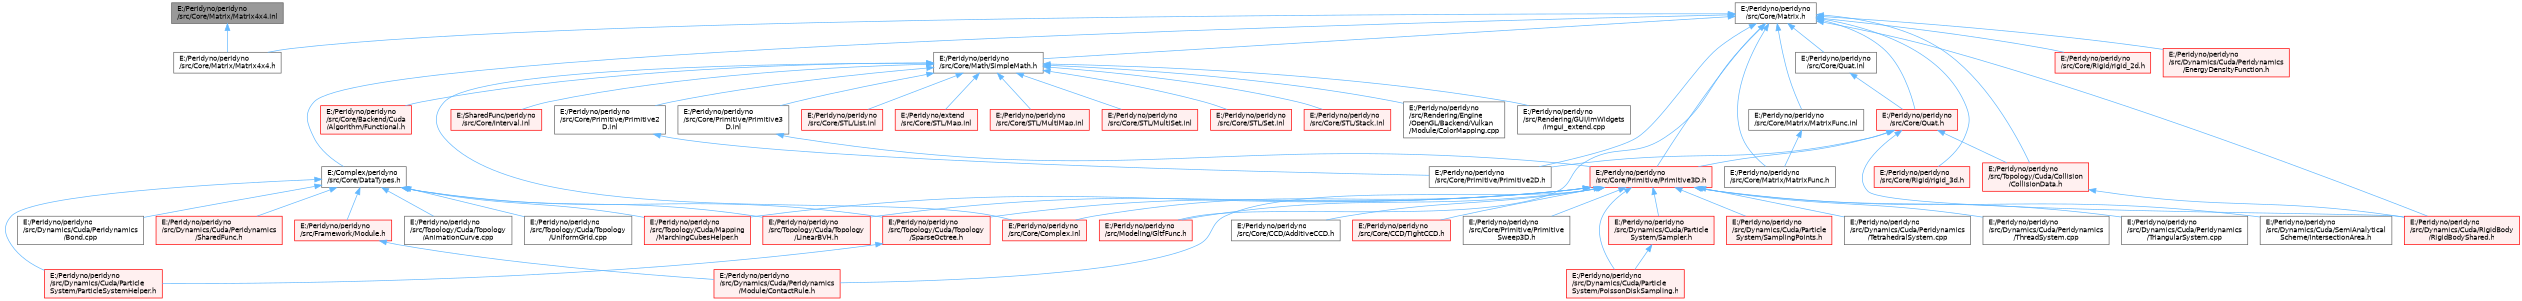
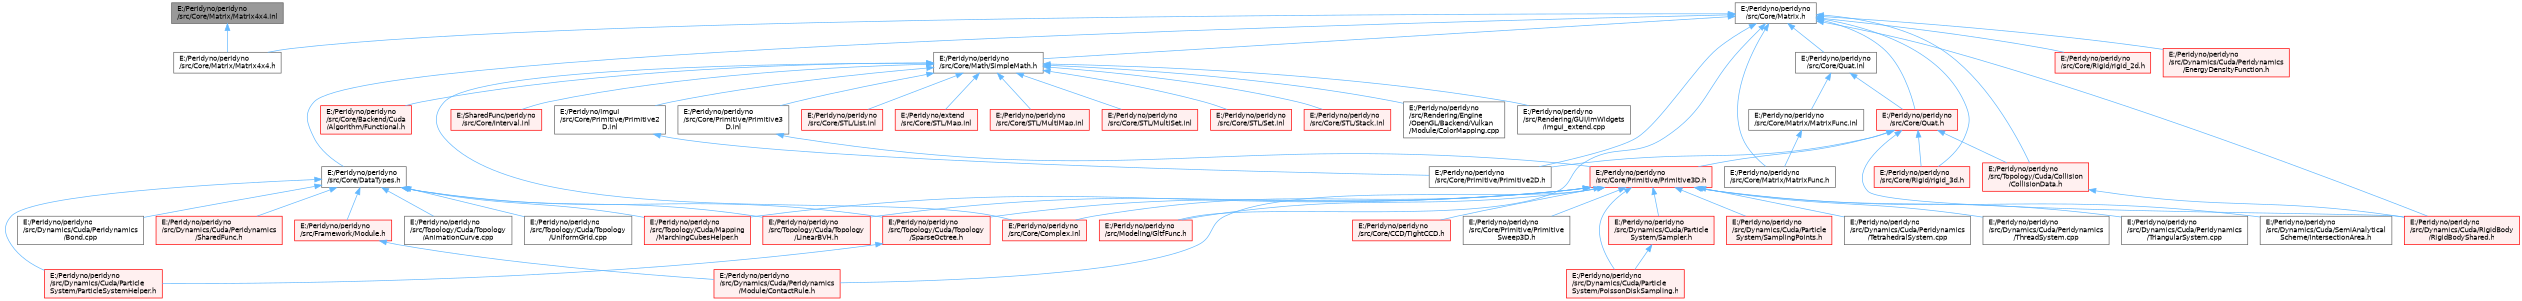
  digraph {
    node [color=red fillcolor="#FFF0F0" fontname=Helvetica fontsize=10 shape=box style=filled]
    edge [color=steelblue1 dir=back fontname=Helvetica fontsize=10 labelfontname=Helvetica labelfontsize=10 style=solid]
    n1 [color=gray40 fillcolor=grey60 fontcolor=black height=0.2 label="E:/Peridyno/peridyno\l/src/Core/Matrix/Matrix4x4.inl" width=0.4]
    n2 [color=grey40 fillcolor=white height=0.2 label="E:/Peridyno/peridyno\l/src/Core/Matrix/Matrix4x4.h" width=0.4]
    n3 [color=grey40 fillcolor=white height=0.2 label="E:/Peridyno/peridyno\l/src/Core/Matrix.h" width=0.4]
-   n4 [color=grey40 fillcolor=white height=0.2 label="E:/Complex/peridyno\l/src/Core/DataTypes.h" width=0.4]
+   n4 [color=grey40 fillcolor=white height=0.2 label="E:/Peridyno/peridyno\l/src/Core/DataTypes.h" width=0.4]
    n5 [color=grey40 fillcolor=white height=0.2 label="E:/Peridyno/peridyno\l/src/Core/Math/SimpleMath.h" width=0.4]
    n6 [color=grey40 fillcolor=white height=0.2 label="E:/Peridyno/peridyno\l/src/Core/Primitive/Primitive2D.h" width=0.4]
    n7 [height=0.2 label="E:/Peridyno/peridyno\l/src/Core/Primitive/Primitive3D.h" width=0.4]
    n8 [height=0.2 label="E:/Peridyno/peridyno\l/src/Modeling/GltfFunc.h" width=0.4]
    n9 [color=grey40 fillcolor=white height=0.2 label="E:/Peridyno/peridyno\l/src/Core/Matrix/MatrixFunc.h" width=0.4]
    n10 [color=grey40 fillcolor=white height=0.2 label="E:/Peridyno/peridyno\l/src/Core/Matrix/MatrixFunc.inl" width=0.4]
    n11 [height=0.2 label="E:/Peridyno/peridyno\l/src/Core/Quat.h" width=0.4]
    n12 [height=0.2 label="E:/Peridyno/peridyno\l/src/Core/Rigid/rigid_3d.h" width=0.4]
    n13 [height=0.2 label="E:/Peridyno/peridyno\l/src/Dynamics/Cuda/RigidBody\l/RigidBodyShared.h" width=0.4]
    n14 [height=0.2 label="E:/Peridyno/peridyno\l/src/Topology/Cuda/Collision\l/CollisionData.h" width=0.4]
    n15 [color=grey40 fillcolor=white height=0.2 label="E:/Peridyno/peridyno\l/src/Core/Quat.inl" width=0.4]
    n16 [height=0.2 label="E:/Peridyno/peridyno\l/src/Core/Rigid/rigid_2d.h" width=0.4]
    n17 [height=0.2 label="E:/Peridyno/peridyno\l/src/Dynamics/Cuda/Peridynamics\l/EnergyDensityFunction.h" width=0.4]
    n18 [height=0.2 label="E:/Peridyno/peridyno\l/src/Dynamics/Cuda/Particle\lSystem/ParticleSystemHelper.h" width=0.4]
    n19 [color=grey40 fillcolor=white height=0.2 label="E:/Peridyno/peridyno\l/src/Dynamics/Cuda/Peridynamics\l/Bond.cpp" width=0.4]
    n20 [height=0.2 label="E:/Peridyno/peridyno\l/src/Dynamics/Cuda/Peridynamics\l/SharedFunc.h" width=0.4]
    n21 [height=0.2 label="E:/Peridyno/peridyno\l/src/Framework/Module.h" width=0.4]
    n22 [height=0.2 label="E:/Peridyno/peridyno\l/src/Topology/Cuda/Mapping\l/MarchingCubesHelper.h" width=0.4]
    n23 [color=grey40 fillcolor=white height=0.2 label="E:/Peridyno/peridyno\l/src/Topology/Cuda/Topology\l/AnimationCurve.cpp" width=0.4]
    n24 [height=0.2 label="E:/Peridyno/peridyno\l/src/Topology/Cuda/Topology\l/LinearBVH.h" width=0.4]
    n25 [height=0.2 label="E:/Peridyno/peridyno\l/src/Topology/Cuda/Topology\l/SparseOctree.h" width=0.4]
    n26 [color=grey40 fillcolor=white height=0.2 label="E:/Peridyno/peridyno\l/src/Topology/Cuda/Topology\l/UniformGrid.cpp" width=0.4]
    n27 [height=0.2 label="E:/Peridyno/peridyno\l/src/Core/Backend/Cuda\l/Algorithm/Functional.h" width=0.4]
    n28 [height=0.2 label="E:/Peridyno/peridyno\l/src/Core/Complex.inl" width=0.4]
    n29 [height=0.2 label="E:/SharedFunc/peridyno\l/src/Core/Interval.inl" width=0.4]
-   n30 [color=grey40 fillcolor=white height=0.2 label="E:/Peridyno/peridyno\l/src/Core/Primitive/Primitive2\lD.inl" width=0.4]
+   n30 [color=grey40 fillcolor=white height=0.2 label="E:/Peridyno/imgui\l/src/Core/Primitive/Primitive2\lD.inl" width=0.4]
    n31 [color=grey40 fillcolor=white height=0.2 label="E:/Peridyno/peridyno\l/src/Core/Primitive/Primitive3\lD.inl" width=0.4]
    n32 [height=0.2 label="E:/Peridyno/peridyno\l/src/Core/STL/List.inl" width=0.4]
    n33 [height=0.2 label="E:/Peridyno/extend\l/src/Core/STL/Map.inl" width=0.4]
    n34 [height=0.2 label="E:/Peridyno/peridyno\l/src/Core/STL/MultiMap.inl" width=0.4]
    n35 [height=0.2 label="E:/Peridyno/peridyno\l/src/Core/STL/MultiSet.inl" width=0.4]
    n36 [height=0.2 label="E:/Peridyno/peridyno\l/src/Core/STL/Set.inl" width=0.4]
    n37 [height=0.2 label="E:/Peridyno/peridyno\l/src/Core/STL/Stack.inl" width=0.4]
    n38 [color=grey40 fillcolor=white height=0.2 label="E:/Peridyno/peridyno\l/src/Rendering/Engine\l/OpenGL/Backend/Vulkan\l/Module/ColorMapping.cpp" width=0.4]
    n39 [color=grey40 fillcolor=white height=0.2 label="E:/Peridyno/peridyno\l/src/Rendering/GUI/ImWidgets\l/imgui_extend.cpp" width=0.4]
    n40 [height=0.2 label="E:/Peridyno/peridyno\l/src/Dynamics/Cuda/Peridynamics\l/Module/ContactRule.h" width=0.4]
-   n41 [color=grey40 fillcolor=white height=0.2 label="E:/Peridyno/peridyno\l/src/Core/CCD/AdditiveCCD.h" width=0.4]
    n42 [height=0.2 label="E:/Peridyno/peridyno\l/src/Core/CCD/TightCCD.h" width=0.4]
    n43 [color=grey40 fillcolor=white height=0.2 label="E:/Peridyno/peridyno\l/src/Core/Primitive/Primitive\lSweep3D.h" width=0.4]
    n44 [height=0.2 label="E:/Peridyno/peridyno\l/src/Dynamics/Cuda/Particle\lSystem/PoissonDiskSampling.h" width=0.4]
    n45 [height=0.2 label="E:/Peridyno/peridyno\l/src/Dynamics/Cuda/Particle\lSystem/Sampler.h" width=0.4]
    n46 [height=0.2 label="E:/Peridyno/peridyno\l/src/Dynamics/Cuda/Particle\lSystem/SamplingPoints.h" width=0.4]
    n47 [color=grey40 fillcolor=white height=0.2 label="E:/Peridyno/peridyno\l/src/Dynamics/Cuda/Peridynamics\l/TetrahedralSystem.cpp" width=0.4]
    n48 [color=grey40 fillcolor=white height=0.2 label="E:/Peridyno/peridyno\l/src/Dynamics/Cuda/Peridynamics\l/ThreadSystem.cpp" width=0.4]
    n49 [color=grey40 fillcolor=white height=0.2 label="E:/Peridyno/peridyno\l/src/Dynamics/Cuda/Peridynamics\l/TriangularSystem.cpp" width=0.4]
    n50 [color=grey40 fillcolor=white height=0.2 label="E:/Peridyno/peridyno\l/src/Dynamics/Cuda/SemiAnalytical\lScheme/IntersectionArea.h" width=0.4]
    n1 -> n2
    n3 -> n2
    n3 -> n4
    n3 -> n5
    n3 -> n6
-   n3 -> n7
    n3 -> n8
    n3 -> n9
-   n3 -> n10
+   n15 -> n10
    n3 -> n11
    n3 -> n12
    n3 -> n13
    n3 -> n14
    n3 -> n15
    n3 -> n16
    n3 -> n17
    n4 -> n18
    n4 -> n19
    n4 -> n20
    n4 -> n21
    n4 -> n22
    n4 -> n23
    n4 -> n24
    n4 -> n25
    n4 -> n26
    n5 -> n27
    n5 -> n28
    n5 -> n29
    n5 -> n30
    n5 -> n31
    n5 -> n32
    n5 -> n33
    n5 -> n34
    n5 -> n35
    n5 -> n36
    n5 -> n37
    n5 -> n38
    n5 -> n39
    n7 -> n8
    n7 -> n22
    n7 -> n24
    n7 -> n25
    n7 -> n28
    n7 -> n40
-   n7 -> n41
    n7 -> n42
    n7 -> n43
    n7 -> n44
    n7 -> n45
    n7 -> n46
    n7 -> n47
    n7 -> n48
    n7 -> n49
    n7 -> n50
    n10 -> n9
    n11 -> n6
    n11 -> n7
+   n11 -> n12
    n11 -> n13
    n11 -> n14
    n14 -> n13
    n15 -> n11
    n21 -> n40
    n25 -> n18
    n30 -> n6
    n31 -> n7
    n45 -> n44
  }
